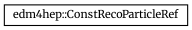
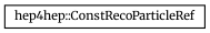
  digraph {
    rankdir=LR
    fontname=Merriweather
-   n1 [color=black fillcolor=white fontname=Merriweather fontsize=10 height=0.2 label="edm4hep::ConstRecoParticleRef" shape=record style=filled width=0.4]
+   n1 [color=black fillcolor=white fontname=Merriweather fontsize=10 height=0.2 label="hep4hep::ConstRecoParticleRef" shape=record style=filled width=0.4]
  }
